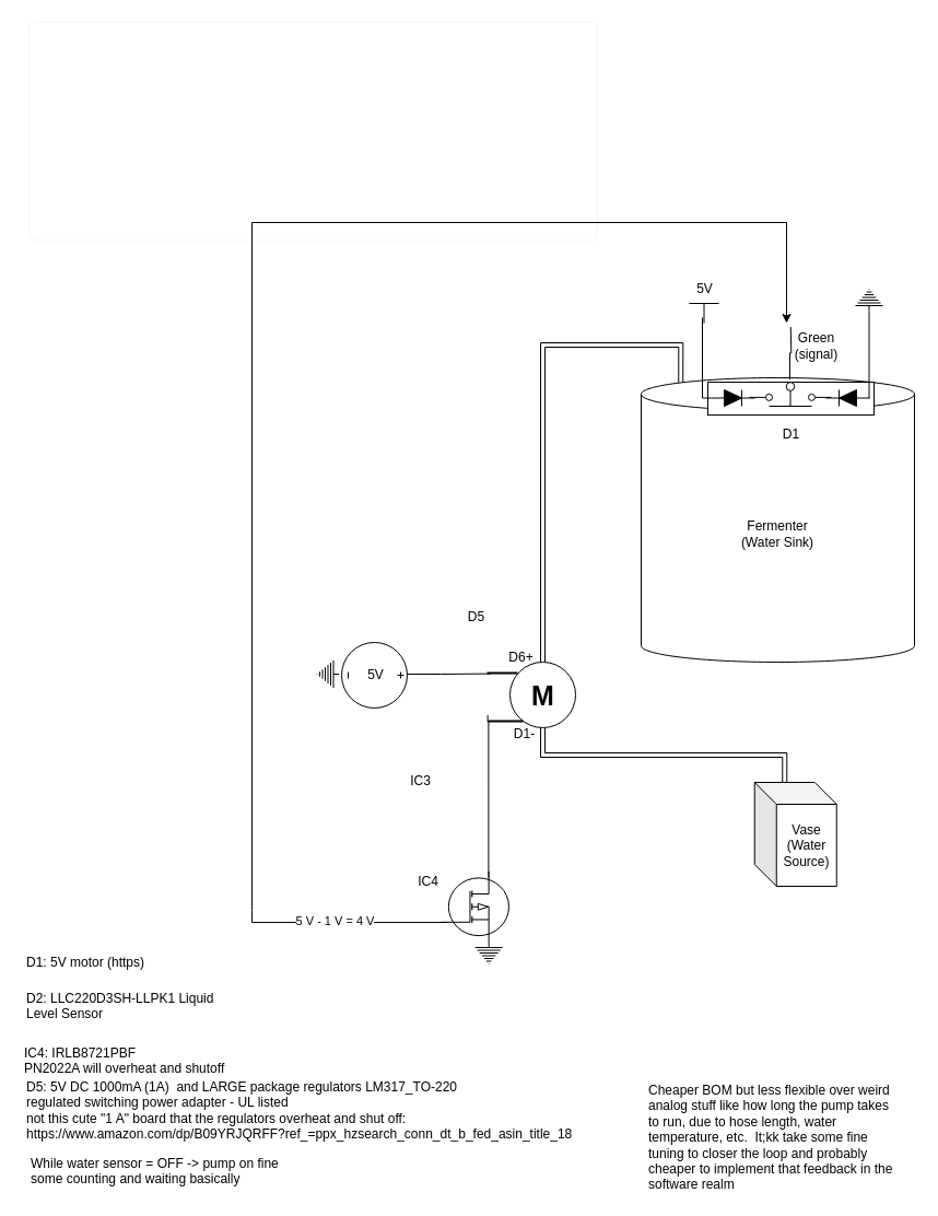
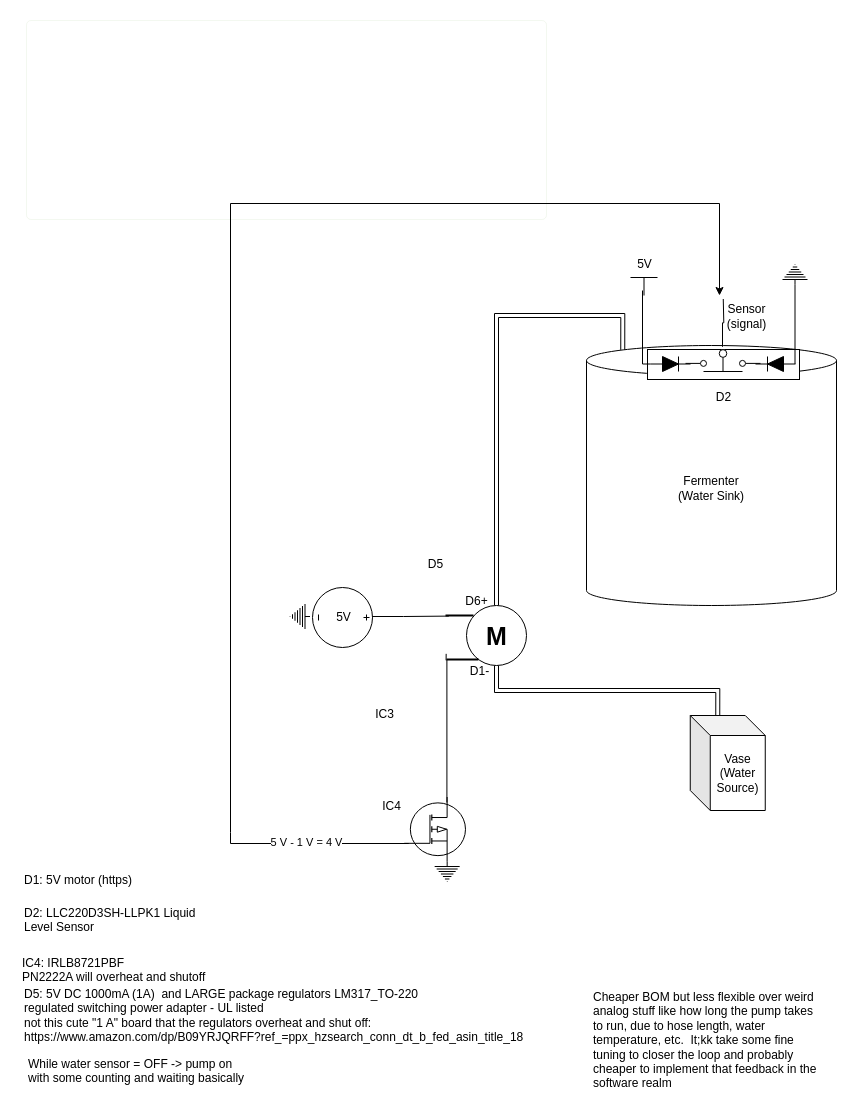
  <mxCell id="0" />
  <mxCell id="1" parent="0" />
  <mxCell id="2" style="edgeStyle=orthogonalEdgeStyle;rounded=0;orthogonalLoop=1;jettySize=auto;html=1;exitX=0.5;exitY=0;exitDx=0;exitDy=0;entryX=0.145;entryY=0;entryDx=0;entryDy=4.35;entryPerimeter=0;endArrow=none;endFill=0;shape=link;" parent="1" source="4" target="12" edge="1"><mxGeometry relative="1" as="geometry"><Array as="points"><mxPoint x="496" y="315" /><mxPoint x="622" y="315" /></Array></mxGeometry></mxCell>
  <mxCell id="3" style="edgeStyle=orthogonalEdgeStyle;shape=link;rounded=0;orthogonalLoop=1;jettySize=auto;html=1;exitX=0.5;exitY=1;exitDx=0;exitDy=0;entryX=0;entryY=0;entryDx=27.5;entryDy=0;entryPerimeter=0;endArrow=none;endFill=0;" parent="1" source="4" target="13" edge="1"><mxGeometry relative="1" as="geometry" /></mxCell>
  <mxCell id="4" value="M" style="verticalLabelPosition=middle;shadow=0;dashed=0;align=center;html=1;verticalAlign=middle;strokeWidth=1;shape=ellipse;aspect=fixed;fontSize=25;fontStyle=1" parent="1" vertex="1"><mxGeometry x="466" y="605" width="60" height="60" as="geometry" /></mxCell>
  <mxCell id="5" value="" style="pointerEvents=1;verticalLabelPosition=bottom;shadow=0;dashed=0;align=center;html=1;verticalAlign=top;shape=mxgraph.electrical.signal_sources.protective_earth;rotation=-180;" parent="1" vertex="1"><mxGeometry x="782" y="264" width="25" height="20" as="geometry" /></mxCell>
  <mxCell id="6" value="&lt;div style=&quot;text-align: center;&quot;&gt;&lt;span style=&quot;background-color: initial;&quot;&gt;D1: 5V motor (https)&lt;/span&gt;&lt;/div&gt;" style="text;whiteSpace=wrap;html=1;" parent="1" vertex="1"><mxGeometry x="22" y="866" width="200" height="50" as="geometry" /></mxCell>
  <mxCell id="7" value="" style="pointerEvents=1;verticalLabelPosition=bottom;shadow=0;dashed=0;align=center;html=1;verticalAlign=top;shape=mxgraph.electrical.signal_sources.source;aspect=fixed;points=[[0.5,0,0],[1,0.5,0],[0.5,1,0],[0,0.5,0]];elSignalType=dc3;rotation=90;" parent="1" vertex="1"><mxGeometry x="312" y="587" width="60" height="60" as="geometry" /></mxCell>
  <mxCell id="8" value="" style="pointerEvents=1;verticalLabelPosition=bottom;shadow=0;dashed=0;align=center;html=1;verticalAlign=top;shape=mxgraph.electrical.signal_sources.protective_earth;rotation=90;" parent="1" vertex="1"><mxGeometry x="287" y="606" width="25" height="20" as="geometry" /></mxCell>
  <mxCell id="9" value="5V" style="text;html=1;align=center;verticalAlign=middle;resizable=0;points=[];autosize=1;strokeColor=none;fillColor=none;" parent="1" vertex="1"><mxGeometry x="326" y="604" width="33" height="26" as="geometry" /></mxCell>
- <mxCell id="10" value="&lt;div style=&quot;&quot;&gt;IC4:&amp;nbsp;IRLB8721PBF&lt;/div&gt;&lt;div style=&quot;&quot;&gt;PN2022A will overheat and shutoff&lt;/div&gt;" style="text;whiteSpace=wrap;html=1;align=left;" parent="1" vertex="1"><mxGeometry x="20" y="948.5" width="230" height="40" as="geometry" /></mxCell>
+ <mxCell id="10" value="&lt;div style=&quot;&quot;&gt;IC4:&amp;nbsp;IRLB8721PBF&lt;/div&gt;&lt;div style=&quot;&quot;&gt;PN2222A will overheat and shutoff&lt;/div&gt;" style="text;whiteSpace=wrap;html=1;align=left;" parent="1" vertex="1"><mxGeometry x="20" y="948.5" width="230" height="40" as="geometry" /></mxCell>
  <mxCell id="11" value="&lt;div style=&quot;&quot;&gt;&lt;span style=&quot;background-color: initial;&quot;&gt;D2:&amp;nbsp;&lt;/span&gt;LLC220D3SH-LLPK1 Liquid Level Sensor&lt;span style=&quot;background-color: initial;&quot;&gt;&amp;nbsp;&lt;/span&gt;&lt;/div&gt;" style="text;whiteSpace=wrap;html=1;align=left;" parent="1" vertex="1"><mxGeometry x="22" y="898.5" width="200" height="50" as="geometry" /></mxCell>
  <mxCell id="12" value="Fermenter&lt;br&gt;(Water Sink)" style="shape=cylinder3;whiteSpace=wrap;html=1;boundedLbl=1;backgroundOutline=1;size=15;" parent="1" vertex="1"><mxGeometry x="586" y="345" width="250" height="260" as="geometry" /></mxCell>
  <mxCell id="13" value="Vase&lt;br&gt;(Water Source)" style="shape=cube;whiteSpace=wrap;html=1;boundedLbl=1;backgroundOutline=1;darkOpacity=0.05;darkOpacity2=0.1;" parent="1" vertex="1"><mxGeometry x="689.75" y="715" width="75" height="95" as="geometry" /></mxCell>
  <mxCell id="14" value="" style="group;rotation=90;" parent="1" vertex="1" connectable="0"><mxGeometry x="704" y="284" width="37.5" height="152" as="geometry" /></mxCell>
  <mxCell id="15" value="" style="rounded=0;whiteSpace=wrap;html=1;rotation=90;" parent="14" vertex="1"><mxGeometry x="4" y="4" width="30" height="152" as="geometry" /></mxCell>
  <mxCell id="16" value="" style="shape=mxgraph.electrical.electro-mechanical.liquidLevelActuatedSwitch;aspect=fixed;elSwitchState=off;rotation=180;" parent="14" vertex="1"><mxGeometry x="-19" y="57" width="75" height="30" as="geometry" /></mxCell>
  <mxCell id="17" value="" style="pointerEvents=1;fillColor=strokeColor;verticalLabelPosition=bottom;shadow=0;dashed=0;align=center;html=1;verticalAlign=top;shape=mxgraph.electrical.diodes.diode;rotation=180;" parent="14" vertex="1"><mxGeometry x="51" y="72" width="40" height="15" as="geometry" /></mxCell>
  <mxCell id="18" value="" style="pointerEvents=1;fillColor=strokeColor;verticalLabelPosition=bottom;shadow=0;dashed=0;align=center;html=1;verticalAlign=top;shape=mxgraph.electrical.diodes.diode;rotation=0;" parent="14" vertex="1"><mxGeometry x="-54" y="72" width="40" height="15" as="geometry" /></mxCell>
- <mxCell id="19" value="D1" style="text;html=1;align=center;verticalAlign=middle;resizable=0;points=[];autosize=1;strokeColor=none;fillColor=none;" parent="1" vertex="1"><mxGeometry x="706.75" y="384" width="33" height="26" as="geometry" /></mxCell>
+ <mxCell id="19" value="D2" style="text;html=1;align=center;verticalAlign=middle;resizable=0;points=[];autosize=1;strokeColor=none;fillColor=none;" parent="1" vertex="1"><mxGeometry x="706.75" y="384" width="33" height="26" as="geometry" /></mxCell>
  <mxCell id="20" value="" style="line;strokeWidth=2;direction=south;html=1;rotation=90;" parent="1" vertex="1"><mxGeometry x="454" y="601" width="10" height="28" as="geometry" /></mxCell>
  <mxCell id="21" style="edgeStyle=orthogonalEdgeStyle;rounded=0;orthogonalLoop=1;jettySize=auto;html=1;exitX=1;exitY=0.5;exitDx=0;exitDy=0;exitPerimeter=0;entryX=0.7;entryY=0;entryDx=0;entryDy=0;entryPerimeter=0;fontSize=12;endArrow=none;endFill=0;" parent="1" source="22" edge="1"><mxGeometry relative="1" as="geometry"><Array as="points"><mxPoint x="446" y="802" /></Array><mxPoint x="446.409" y="802" as="targetPoint" /></mxGeometry></mxCell>
  <mxCell id="22" value="" style="line;strokeWidth=2;direction=south;html=1;rotation=90;" parent="1" vertex="1"><mxGeometry x="457" y="643" width="10" height="32" as="geometry" /></mxCell>
  <mxCell id="23" style="edgeStyle=orthogonalEdgeStyle;rounded=0;orthogonalLoop=1;jettySize=auto;html=1;exitX=1;exitY=0.5;exitDx=0;exitDy=0;exitPerimeter=0;endArrow=none;endFill=0;" parent="1" edge="1"><mxGeometry relative="1" as="geometry"><mxPoint x="445.6" y="659.8" as="targetPoint" /><mxPoint x="445.665" y="653.335" as="sourcePoint" /></mxGeometry></mxCell>
  <mxCell id="24" value="IC3" style="text;html=1;align=center;verticalAlign=middle;resizable=0;points=[];autosize=1;strokeColor=none;fillColor=none;" parent="1" vertex="1"><mxGeometry x="365" y="701" width="37" height="26" as="geometry" /></mxCell>
  <mxCell id="25" value="D5" style="text;html=1;align=center;verticalAlign=middle;resizable=0;points=[];autosize=1;strokeColor=none;fillColor=none;" parent="1" vertex="1"><mxGeometry x="418" y="551" width="33" height="26" as="geometry" /></mxCell>
  <mxCell id="26" style="edgeStyle=orthogonalEdgeStyle;rounded=0;orthogonalLoop=1;jettySize=auto;html=1;exitX=0;exitY=0.5;exitDx=0;exitDy=0;exitPerimeter=0;endArrow=none;endFill=0;" parent="1" source="18" edge="1"><mxGeometry relative="1" as="geometry"><mxPoint x="642" y="290" as="targetPoint" /><Array as="points"><mxPoint x="642" y="364" /></Array></mxGeometry></mxCell>
  <mxCell id="27" value="&lt;font style=&quot;font-size: 12px;&quot;&gt;5V&lt;/font&gt;" style="verticalLabelPosition=top;verticalAlign=bottom;shape=mxgraph.electrical.signal_sources.vdd;shadow=0;dashed=0;align=center;strokeWidth=1;fontSize=24;html=1;flipV=1;" parent="1" vertex="1"><mxGeometry x="630" y="277" width="27" height="18" as="geometry" /></mxCell>
  <mxCell id="28" style="edgeStyle=orthogonalEdgeStyle;rounded=0;orthogonalLoop=1;jettySize=auto;html=1;exitX=0;exitY=0.5;exitDx=0;exitDy=0;exitPerimeter=0;entryX=0.5;entryY=0;entryDx=0;entryDy=0;entryPerimeter=0;fontSize=12;endArrow=none;endFill=0;" parent="1" source="17" target="5" edge="1"><mxGeometry relative="1" as="geometry"><Array as="points"><mxPoint x="795" y="284" /></Array></mxGeometry></mxCell>
  <mxCell id="29" value="IC4" style="text;html=1;align=center;verticalAlign=middle;resizable=0;points=[];autosize=1;strokeColor=none;fillColor=none;" parent="1" vertex="1"><mxGeometry x="372" y="793" width="37" height="26" as="geometry" /></mxCell>
  <mxCell id="30" value="" style="pointerEvents=1;verticalLabelPosition=bottom;shadow=0;dashed=0;align=center;html=1;verticalAlign=top;shape=mxgraph.electrical.signal_sources.protective_earth;rotation=0;" parent="1" vertex="1"><mxGeometry x="434.16" y="861" width="25" height="20" as="geometry" /></mxCell>
  <mxCell id="31" value="D5: 5V DC 1000mA (1A)&amp;nbsp; and LARGE package regulators&amp;nbsp;LM317_TO-220&lt;div&gt;regulated switching power adapter - UL listed&lt;/div&gt;&lt;div&gt;not this cute &quot;1 A&quot; board that the regulators overheat and shut off:&amp;nbsp;&amp;nbsp;&lt;/div&gt;&lt;div&gt;https://www.amazon.com/dp/B09YRJQRFF?ref_=ppx_hzsearch_conn_dt_b_fed_asin_title_18&lt;/div&gt;" style="text;html=1;align=left;verticalAlign=middle;resizable=0;points=[];autosize=1;strokeColor=none;fillColor=none;fontSize=12;" parent="1" vertex="1"><mxGeometry x="22" y="979.5" width="520" height="70" as="geometry" /></mxCell>
  <mxCell id="32" style="edgeStyle=orthogonalEdgeStyle;rounded=0;orthogonalLoop=1;jettySize=auto;html=1;exitX=0.5;exitY=1;exitDx=0;exitDy=0;entryX=0.544;entryY=0.005;entryDx=0;entryDy=0;entryPerimeter=0;fontSize=12;endArrow=none;endFill=0;" parent="1" target="12" edge="1"><mxGeometry relative="1" as="geometry"><mxPoint x="722.75" y="298.5" as="sourcePoint" /></mxGeometry></mxCell>
- <mxCell id="33" value="Green&lt;br&gt;(signal)" style="text;html=1;align=center;verticalAlign=middle;resizable=0;points=[];autosize=1;strokeColor=none;fillColor=none;fontSize=12;" parent="1" vertex="1"><mxGeometry x="717.75" y="295" width="57" height="41" as="geometry" /></mxCell>
+ <mxCell id="33" value="Sensor&lt;br&gt;(signal)" style="text;html=1;align=center;verticalAlign=middle;resizable=0;points=[];autosize=1;strokeColor=none;fillColor=none;fontSize=12;" parent="1" vertex="1"><mxGeometry x="717.75" y="295" width="57" height="41" as="geometry" /></mxCell>
  <mxCell id="34" style="edgeStyle=orthogonalEdgeStyle;rounded=0;orthogonalLoop=1;jettySize=auto;html=1;fontSize=12;endArrow=none;endFill=0;" parent="1" edge="1"><mxGeometry relative="1" as="geometry"><Array as="points"><mxPoint x="230" y="843" /><mxPoint x="408" y="843" /></Array><mxPoint x="230" y="832" as="sourcePoint" /><mxPoint x="400" y="843" as="targetPoint" /></mxGeometry></mxCell>
  <mxCell id="35" value="5 V - 1 V = 4 V" style="edgeLabel;html=1;align=center;verticalAlign=middle;resizable=0;points=[];" parent="34" vertex="1" connectable="0"><mxGeometry x="-0.112" y="2" relative="1" as="geometry"><mxPoint x="-1" as="offset" /></mxGeometry></mxCell>
  <mxCell id="36" value="D6+" style="text;html=1;align=center;verticalAlign=middle;resizable=0;points=[];autosize=1;strokeColor=none;fillColor=none;" parent="1" vertex="1"><mxGeometry x="456" y="588" width="40" height="26" as="geometry" /></mxCell>
  <mxCell id="37" value="D1-" style="text;html=1;align=center;verticalAlign=middle;resizable=0;points=[];autosize=1;strokeColor=none;fillColor=none;" parent="1" vertex="1"><mxGeometry x="460.5" y="658" width="37" height="26" as="geometry" /></mxCell>
- <mxCell id="38" value="While water sensor = OFF -&amp;gt; pump on fine some counting and waiting basically" style="text;whiteSpace=wrap;html=1;" parent="1" vertex="1"><mxGeometry x="26" y="1049.5" width="230" height="40" as="geometry" /></mxCell>
+ <mxCell id="38" value="While water sensor = OFF -&amp;gt; pump on with some counting and waiting basically" style="text;whiteSpace=wrap;html=1;" parent="1" vertex="1"><mxGeometry x="26" y="1049.5" width="230" height="40" as="geometry" /></mxCell>
  <mxCell id="39" value="Version 1&lt;br&gt;analog" style="html=1;overflow=block;blockSpacing=1;whiteSpace=wrap;fontSize=53;align=left;spacing=3.8;verticalAlign=top;strokeColor=#82b366;fillOpacity=0;rounded=1;absoluteArcSize=1;arcSize=9;fillColor=#d5e8d4;strokeWidth=0;fillStyle=solid;fontColor=#FFFFFF;dashed=1;" parent="1" vertex="1"><mxGeometry x="26" y="20" width="520" height="199" as="geometry" /></mxCell>
  <mxCell id="40" value="Cheaper BOM but less flexible over weird analog stuff like how long the pump takes to run, due to hose length, water temperature, etc.&amp;nbsp; It;kk take some fine tuning to closer the loop and probably cheaper to implement that feedback in the software realm" style="text;whiteSpace=wrap;html=1;" parent="1" vertex="1"><mxGeometry x="591" y="983" width="230" height="40" as="geometry" /></mxCell>
  <mxCell id="41" style="edgeStyle=orthogonalEdgeStyle;rounded=0;orthogonalLoop=1;jettySize=auto;html=1;" parent="1" target="33" edge="1"><mxGeometry relative="1" as="geometry"><mxPoint x="230" y="832" as="sourcePoint" /><Array as="points"><mxPoint x="230" y="832" /><mxPoint x="230" y="203" /><mxPoint x="719" y="203" /></Array></mxGeometry></mxCell>
  <mxCell id="42" style="edgeStyle=orthogonalEdgeStyle;rounded=0;orthogonalLoop=1;jettySize=auto;html=1;exitX=0.5;exitY=0;exitDx=0;exitDy=0;exitPerimeter=0;entryX=-0.029;entryY=0.378;entryDx=0;entryDy=0;entryPerimeter=0;endArrow=none;endFill=0;" parent="1" source="7" edge="1"><mxGeometry relative="1" as="geometry"><Array as="points"><mxPoint x="372" y="616" /><mxPoint x="403" y="616" /></Array><mxPoint x="448.349" y="615.602" as="targetPoint" /></mxGeometry></mxCell>
  <mxCell id="43" value="" style="verticalLabelPosition=bottom;shadow=0;dashed=0;align=center;html=1;verticalAlign=top;shape=mxgraph.electrical.mosfets1.mosfet_ic_p;" parent="1" vertex="1"><mxGeometry x="403.72" y="796.5" width="61.28" height="64.5" as="geometry" /></mxCell>
